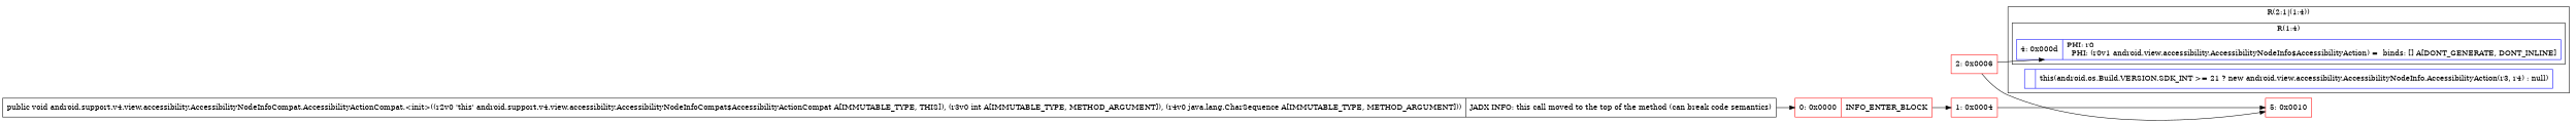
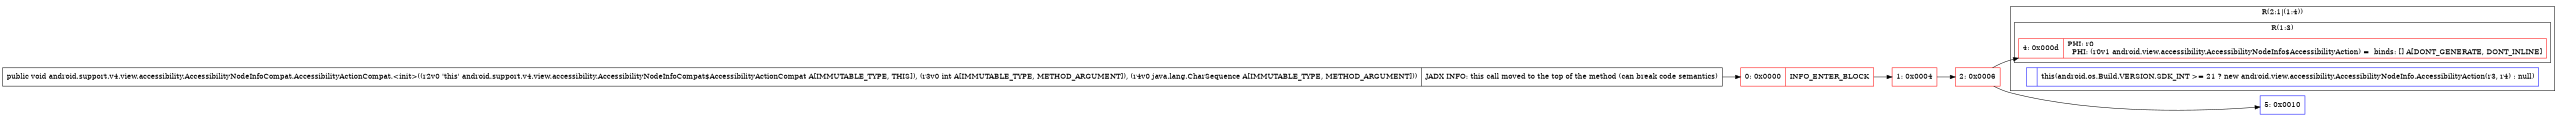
  digraph {
    rankdir=LR
    node [color=red shape=record]
-   n1 [color=blue label="{4\:\ 0x000d|PHI: r0 \l  PHI: (r0v1 android.view.accessibility.AccessibilityNodeInfo$AccessibilityAction) =  binds: [] A[DONT_GENERATE, DONT_INLINE]\l}"]
+   n1 [label="{4\:\ 0x000d|PHI: r0 \l  PHI: (r0v1 android.view.accessibility.AccessibilityNodeInfo$AccessibilityAction) =  binds: [] A[DONT_GENERATE, DONT_INLINE]\l}"]
    n2 [color=blue label="{|this(android.os.Build.VERSION.SDK_INT \>= 21 ? new android.view.accessibility.AccessibilityNodeInfo.AccessibilityAction(r3, r4) : null)\l}"]
-   n3 [label="{5\:\ 0x0010}"]
+   n3 [color=blue label="{5\:\ 0x0010}"]
    n4 [label="{0\:\ 0x0000|INFO_ENTER_BLOCK\l}"]
    n5 [label="{1\:\ 0x0004}"]
    n6 [label="{2\:\ 0x0006}"]
    n7 [label="{public void android.support.v4.view.accessibility.AccessibilityNodeInfoCompat.AccessibilityActionCompat.\<init\>((r2v0 'this' android.support.v4.view.accessibility.AccessibilityNodeInfoCompat$AccessibilityActionCompat A[IMMUTABLE_TYPE, THIS]), (r3v0 int A[IMMUTABLE_TYPE, METHOD_ARGUMENT]), (r4v0 java.lang.CharSequence A[IMMUTABLE_TYPE, METHOD_ARGUMENT]))  | JADX INFO: this call moved to the top of the method (can break code semantics)\l}" color=""]
    subgraph cluster_1 {
      label="R(2:1|(1:4))"
      n2
      subgraph cluster_2 {
-       label="R(1:4)"
+       label="R(1:3)"
        n1
      }
    }
    n4 -> n5
-   n5 -> n3
+   n5 -> n6
    n6 -> n1
    n6 -> n3
    n7 -> n4
  }
